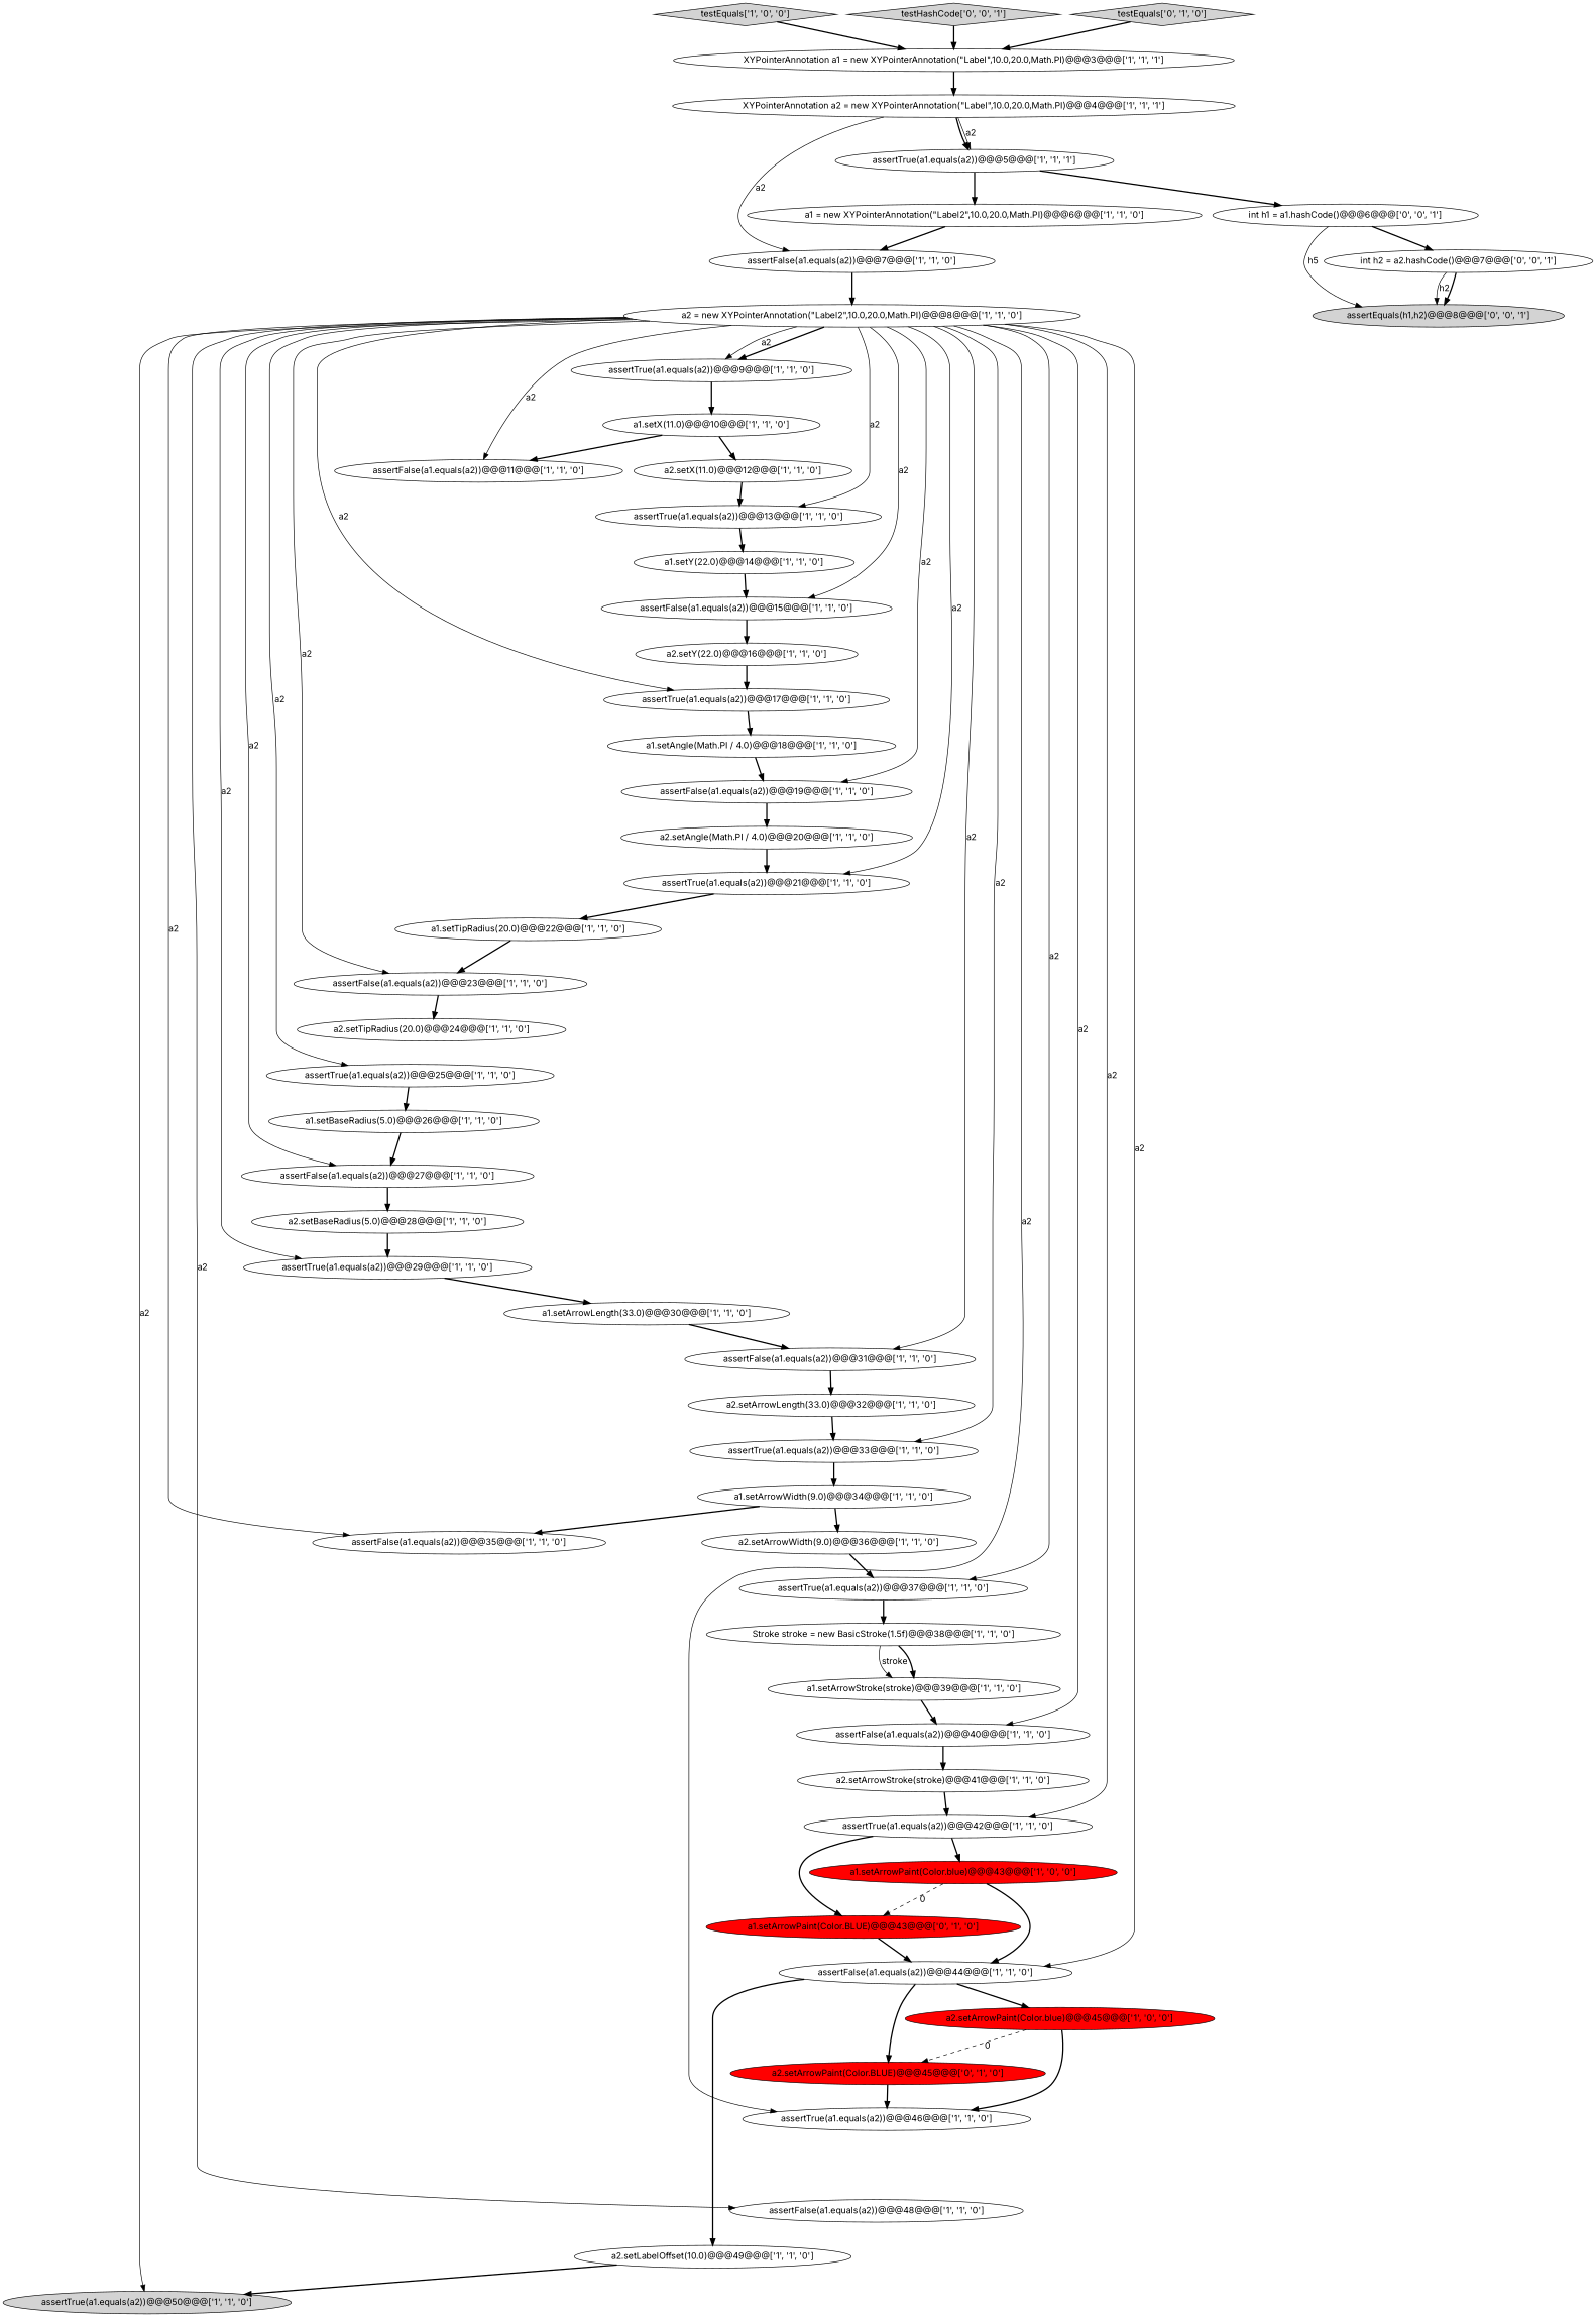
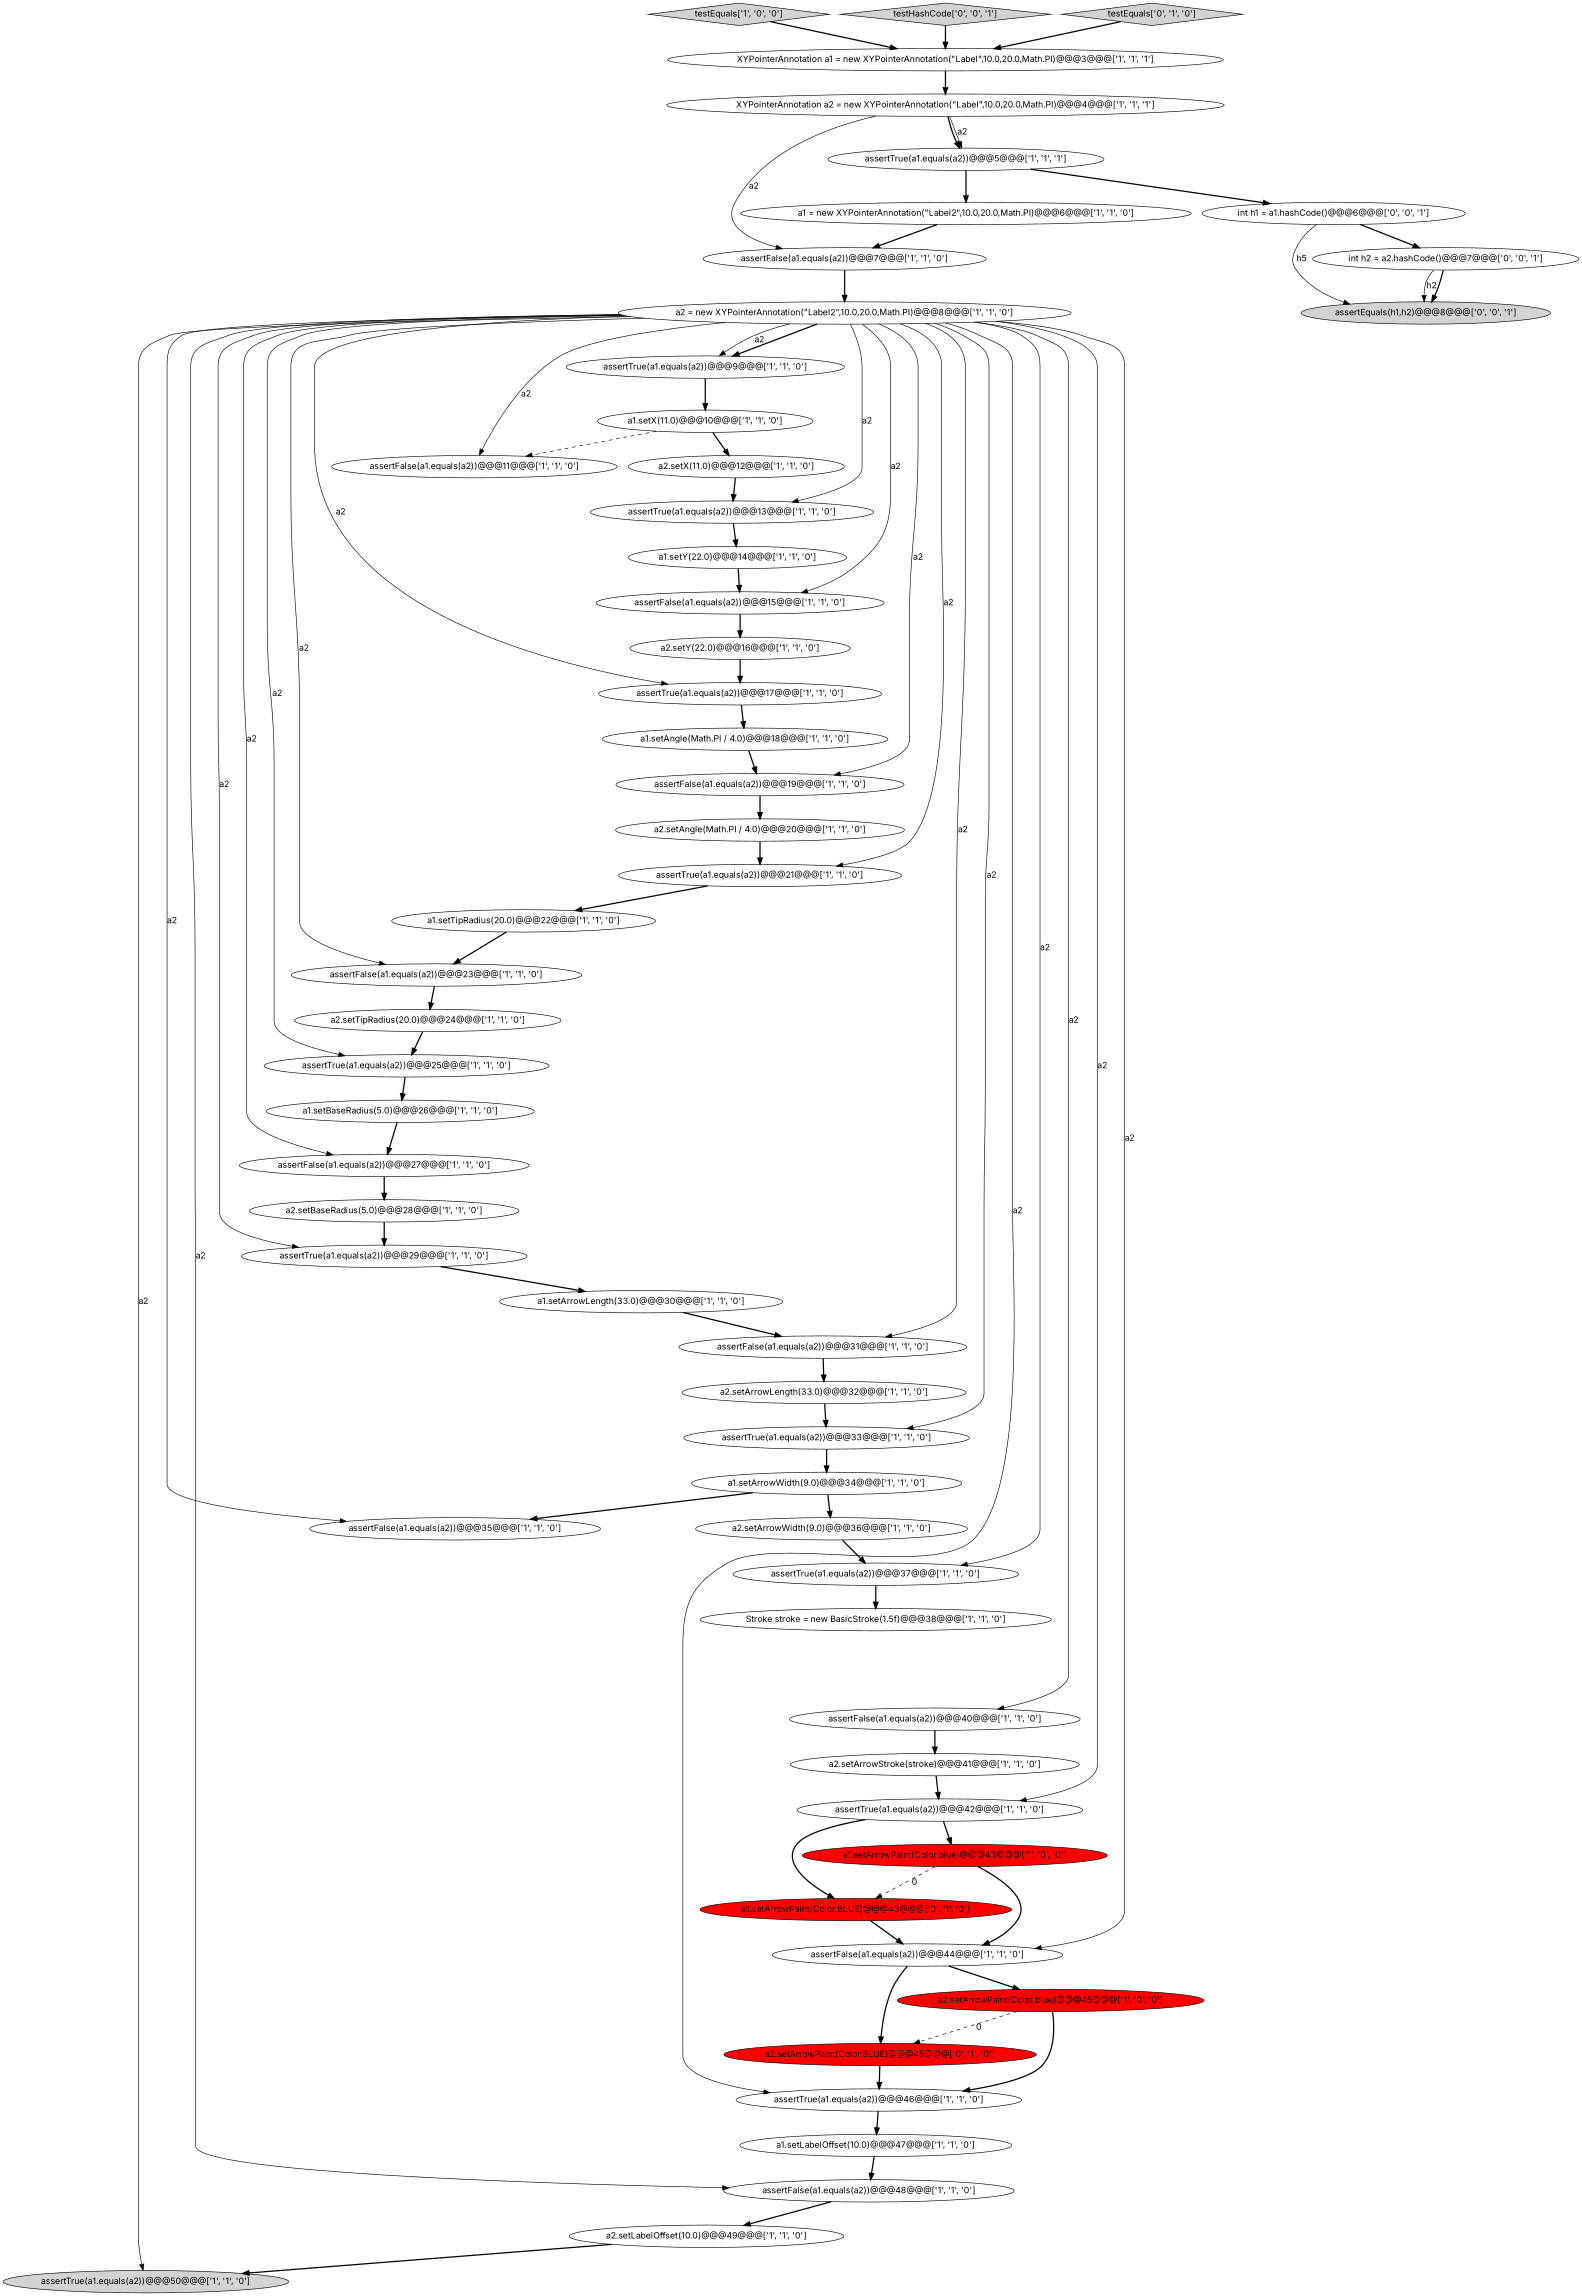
  digraph {
    fontname=Inter
    node [fillcolor=white fontname=Inter shape=ellipse style=filled]
    edge [fontname=Inter style=bold]
    n1 [label="a1.setArrowLength(33.0)@@@30@@@['1', '1', '0']"]
    n2 [label="assertFalse(a1.equals(a2))@@@31@@@['1', '1', '0']"]
    n3 [label="a2.setArrowLength(33.0)@@@32@@@['1', '1', '0']"]
    n4 [label="a1.setX(11.0)@@@10@@@['1', '1', '0']"]
    n5 [label="assertFalse(a1.equals(a2))@@@11@@@['1', '1', '0']"]
    n6 [label="a2.setX(11.0)@@@12@@@['1', '1', '0']"]
    n7 [label="assertFalse(a1.equals(a2))@@@23@@@['1', '1', '0']"]
    n8 [label="a2.setTipRadius(20.0)@@@24@@@['1', '1', '0']"]
    n9 [label="assertTrue(a1.equals(a2))@@@25@@@['1', '1', '0']"]
    n10 [label="a1.setY(22.0)@@@14@@@['1', '1', '0']"]
    n11 [label="assertFalse(a1.equals(a2))@@@15@@@['1', '1', '0']"]
    n12 [label="a2.setY(22.0)@@@16@@@['1', '1', '0']"]
    n13 [label="assertTrue(a1.equals(a2))@@@13@@@['1', '1', '0']"]
    n14 [label="XYPointerAnnotation a1 = new XYPointerAnnotation(\"Label\",10.0,20.0,Math.PI)@@@3@@@['1', '1', '1']"]
    n15 [label="XYPointerAnnotation a2 = new XYPointerAnnotation(\"Label\",10.0,20.0,Math.PI)@@@4@@@['1', '1', '1']"]
    n16 [label="assertFalse(a1.equals(a2))@@@7@@@['1', '1', '0']"]
    n17 [label="assertTrue(a1.equals(a2))@@@5@@@['1', '1', '1']"]
    n18 [label="Stroke stroke = new BasicStroke(1.5f)@@@38@@@['1', '1', '0']"]
-   n19 [label="a1.setArrowStroke(stroke)@@@39@@@['1', '1', '0']"]
    n20 [label="a2.setArrowStroke(stroke)@@@41@@@['1', '1', '0']"]
    n21 [label="assertTrue(a1.equals(a2))@@@42@@@['1', '1', '0']"]
    n22 [label="assertFalse(a1.equals(a2))@@@40@@@['1', '1', '0']"]
    n23 [fillcolor=lightgray label="assertEquals(h1,h2)@@@8@@@['0', '0', '1']"]
    n24 [label="a1.setBaseRadius(5.0)@@@26@@@['1', '1', '0']"]
    n25 [label="assertFalse(a1.equals(a2))@@@27@@@['1', '1', '0']"]
    n26 [label="a1.setTipRadius(20.0)@@@22@@@['1', '1', '0']"]
    n27 [label="assertTrue(a1.equals(a2))@@@17@@@['1', '1', '0']"]
    n28 [label="a1.setAngle(Math.PI / 4.0)@@@18@@@['1', '1', '0']"]
    n29 [label="assertFalse(a1.equals(a2))@@@19@@@['1', '1', '0']"]
    n30 [fillcolor=red label="a1.setArrowPaint(Color.BLUE)@@@43@@@['0', '1', '0']"]
    n31 [fillcolor=red label="a1.setArrowPaint(Color.blue)@@@43@@@['1', '0', '0']"]
    n32 [label="a2.setBaseRadius(5.0)@@@28@@@['1', '1', '0']"]
    n33 [label="assertTrue(a1.equals(a2))@@@29@@@['1', '1', '0']"]
    n34 [label="assertTrue(a1.equals(a2))@@@9@@@['1', '1', '0']"]
    n35 [fillcolor=lightgray label="testEquals['1', '0', '0']" shape=diamond]
    n36 [label="a2 = new XYPointerAnnotation(\"Label2\",10.0,20.0,Math.PI)@@@8@@@['1', '1', '0']"]
    n37 [label="assertFalse(a1.equals(a2))@@@35@@@['1', '1', '0']"]
    n38 [label="assertFalse(a1.equals(a2))@@@48@@@['1', '1', '0']"]
    n39 [label="assertFalse(a1.equals(a2))@@@44@@@['1', '1', '0']"]
    n40 [fillcolor=lightgray label="assertTrue(a1.equals(a2))@@@50@@@['1', '1', '0']"]
    n41 [label="assertTrue(a1.equals(a2))@@@21@@@['1', '1', '0']"]
    n42 [label="assertTrue(a1.equals(a2))@@@46@@@['1', '1', '0']"]
    n43 [label="assertTrue(a1.equals(a2))@@@33@@@['1', '1', '0']"]
    n44 [label="assertTrue(a1.equals(a2))@@@37@@@['1', '1', '0']"]
    n45 [label="a2.setArrowWidth(9.0)@@@36@@@['1', '1', '0']"]
+   n46 [label="a1.setLabelOffset(10.0)@@@47@@@['1', '1', '0']"]
    n47 [label="a2.setLabelOffset(10.0)@@@49@@@['1', '1', '0']"]
    n48 [fillcolor=lightgray label="testHashCode['0', '0', '1']" shape=diamond]
    n49 [fillcolor=red label="a2.setArrowPaint(Color.BLUE)@@@45@@@['0', '1', '0']"]
    n50 [fillcolor=red label="a2.setArrowPaint(Color.blue)@@@45@@@['1', '0', '0']"]
    n51 [label="int h1 = a1.hashCode()@@@6@@@['0', '0', '1']"]
    n52 [label="a1 = new XYPointerAnnotation(\"Label2\",10.0,20.0,Math.PI)@@@6@@@['1', '1', '0']"]
    n53 [label="int h2 = a2.hashCode()@@@7@@@['0', '0', '1']"]
    n54 [label="a2.setAngle(Math.PI / 4.0)@@@20@@@['1', '1', '0']"]
    n55 [label="a1.setArrowWidth(9.0)@@@34@@@['1', '1', '0']"]
    n56 [fillcolor=lightgray label="testEquals['0', '1', '0']" shape=diamond]
    n1 -> n2
    n2 -> n3
    n3 -> n43
-   n4 -> n5
+   n4 -> n5 [style=dashed]
    n4 -> n6
    n6 -> n13
    n7 -> n8
+   n8 -> n9
    n9 -> n24
    n10 -> n11
    n11 -> n12
    n12 -> n27
    n13 -> n10
    n14 -> n15
    n15 -> n16 [label=a2 style=solid]
    n15 -> n17
    n15 -> n17 [label=a2 style=solid]
    n16 -> n36
    n17 -> n51
    n17 -> n52
-   n18 -> n19 [label=stroke style=solid]
-   n18 -> n19
-   n19 -> n22
    n20 -> n21
    n21 -> n30
    n21 -> n31
    n22 -> n20
    n24 -> n25
    n25 -> n32
    n26 -> n7
    n27 -> n28
    n28 -> n29
    n29 -> n54
    n30 -> n39
    n31 -> n30 [label=0 style=dashed]
    n31 -> n39
    n32 -> n33
    n33 -> n1
    n34 -> n4
    n35 -> n14
    n36 -> n2 [label=a2 style=solid]
    n36 -> n5 [label=a2 style=solid]
    n36 -> n7 [label=a2 style=solid]
    n36 -> n9 [label=a2 style=solid]
    n36 -> n11 [label=a2 style=solid]
    n36 -> n13 [label=a2 style=solid]
    n36 -> n21 [label=a2 style=solid]
    n36 -> n22 [label=a2 style=solid]
    n36 -> n25 [label=a2 style=solid]
    n36 -> n27 [label=a2 style=solid]
    n36 -> n29 [label=a2 style=solid]
    n36 -> n33 [label=a2 style=solid]
    n36 -> n34
    n36 -> n34 [label=a2 style=solid]
    n36 -> n37 [label=a2 style=solid]
    n36 -> n38 [label=a2 style=solid]
    n36 -> n39 [label=a2 style=solid]
    n36 -> n40 [label=a2 style=solid]
    n36 -> n41 [label=a2 style=solid]
    n36 -> n42 [label=a2 style=solid]
    n36 -> n43 [label=a2 style=solid]
    n36 -> n44 [label=a2 style=solid]
-   n39 -> n47
+   n38 -> n47
    n39 -> n49
    n39 -> n50
    n41 -> n26
+   n42 -> n46
    n43 -> n55
    n44 -> n18
    n45 -> n44
+   n46 -> n38
    n47 -> n40
    n48 -> n14
    n49 -> n42
    n50 -> n42
    n50 -> n49 [label=0 style=dashed]
    n51 -> n23 [label=h5 style=solid]
    n51 -> n53
    n52 -> n16
    n53 -> n23 [label=h2 style=solid]
    n53 -> n23
    n54 -> n41
    n55 -> n37
    n55 -> n45
    n56 -> n14
  }
